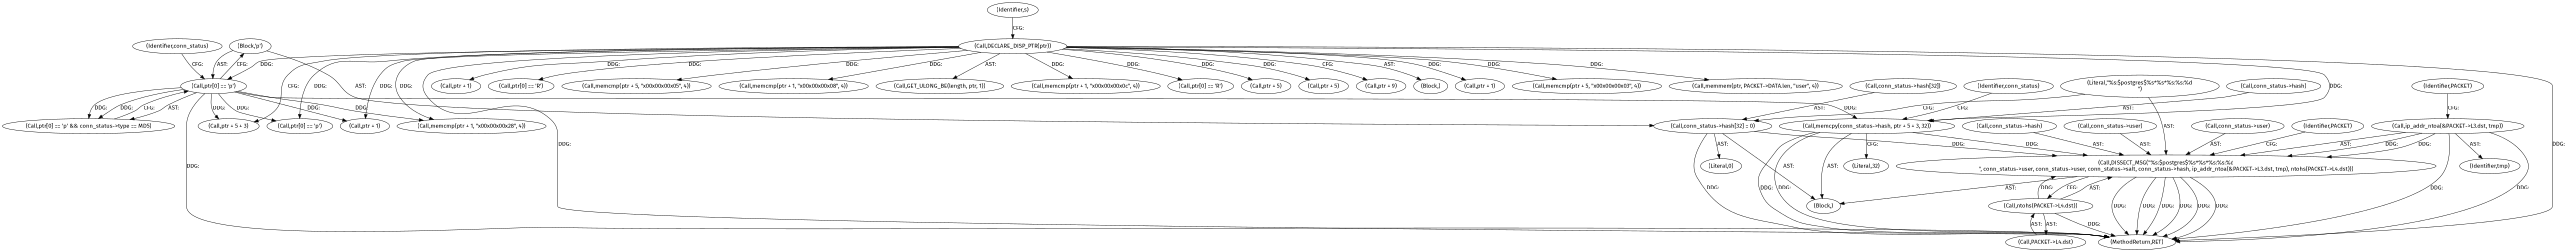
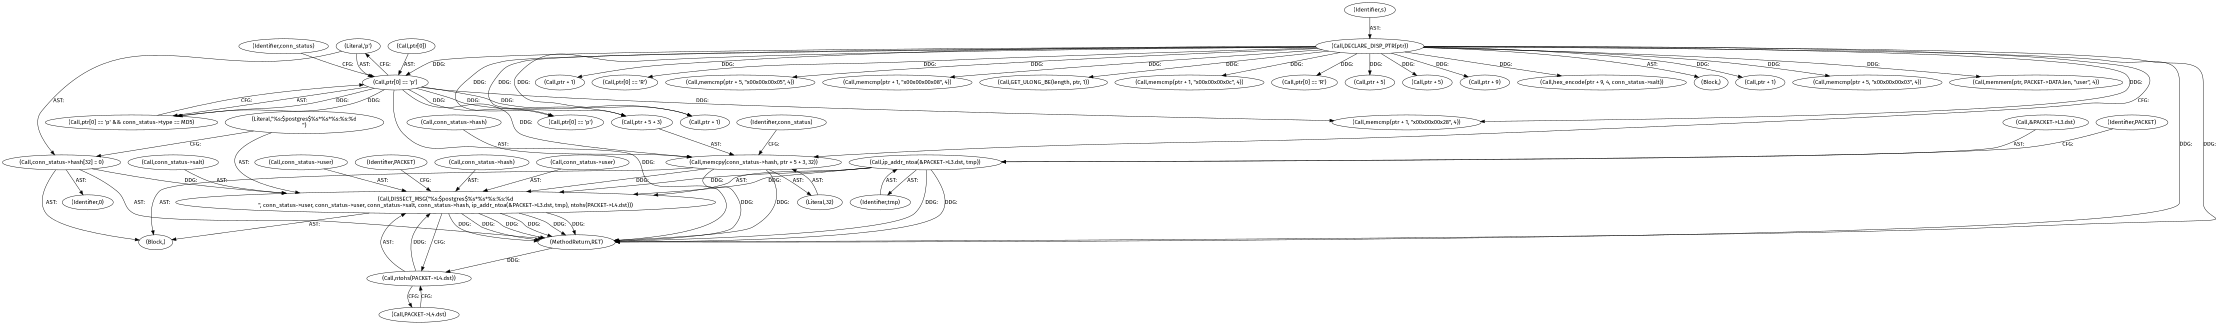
  digraph {
    fontname="Fira Sans"
    node [fontname="Fira Sans"]
    edge [fontname="Fira Sans"]
    n1 [label="(Call,DISSECT_MSG(\"%s:$postgres$%s*%s*%s:%s:%d\n\", conn_status->user, conn_status->user, conn_status->salt, conn_status->hash, ip_addr_ntoa(&PACKET->L3.dst, tmp), ntohs(PACKET->L4.dst)))"]
    n2 [label="(Call,ntohs(PACKET->L4.dst))"]
    n3 [label="(Block,)"]
    n4 [label="(MethodReturn,RET)"]
    n5 [label="(Call,PACKET->L4.dst)"]
    n6 [label="(Call,memcpy(conn_status->hash, ptr + 5 + 3, 32))"]
    n7 [label="(Literal,32)"]
    n8 [label="(Call,ptr[0] == 'p')"]
    n9 [label="(Call,ptr[0] == 'p' && conn_status->type == MD5)"]
    n10 [label="(Call,ptr + 5 + 3)"]
    n11 [label="(Call,ptr[0] == 'p')"]
    n12 [label="(Call,ptr + 1)"]
-   n13 [label="(Block,'p')"]
+   n13 [label="(Literal,'p')"]
    n14 [label="(Call,memcmp(ptr + 1, \"\x00\x00\x00\x28\", 4))"]
    n15 [label="(Call,conn_status->hash[32] = 0)"]
    n16 [label="(Call,DECLARE_DISP_PTR(ptr))"]
    n17 [label="(Call,ptr + 1)"]
    n18 [label="(Call,ptr[0] == 'R')"]
    n19 [label="(Call,memcmp(ptr + 5, \"\x00\x00\x00\x05\", 4))"]
    n20 [label="(Call,memcmp(ptr + 1, \"\x00\x00\x00\x08\", 4))"]
    n21 [label="(Call,GET_ULONG_BE(length, ptr, 1))"]
    n22 [label="(Call,memcmp(ptr + 1, \"\x00\x00\x00\x0c\", 4))"]
    n23 [label="(Call,ptr[0] == 'R')"]
    n24 [label="(Call,ptr + 5)"]
    n25 [label="(Call,ptr + 5)"]
    n26 [label="(Call,ptr + 9)"]
+   n27 [label="(Call,hex_encode(ptr + 9, 4, conn_status->salt))"]
    n28 [label="(Block,)"]
    n29 [label="(Call,ptr + 1)"]
    n30 [label="(Call,memcmp(ptr + 5, \"\x00\x00\x00\x03\", 4))"]
    n31 [label="(Call,memmem(ptr, PACKET->DATA.len, \"user\", 4))"]
-   n32 [label="(Literal,0)"]
+   n32 [label="(Identifier,0)"]
    n33 [label="(Call,ip_addr_ntoa(&PACKET->L3.dst, tmp))"]
    n34 [label="(Identifier,tmp)"]
    n35 [label="(Identifier,PACKET)"]
    n36 [label="(Identifier,s)"]
    n37 [label="(Call,conn_status->user)"]
    n38 [label="(Literal,\"%s:$postgres$%s*%s*%s:%s:%d\n\")"]
    n39 [label="(Identifier,conn_status)"]
-   n40 [label="(Call,conn_status->hash[32])"]
    n41 [label="(Identifier,PACKET)"]
+   n42 [label="(Call,&PACKET->L3.dst)"]
    n43 [label="(Call,conn_status->hash)"]
    n44 [label="(Call,conn_status->user)"]
+   n45 [label="(Call,conn_status->salt)"]
+   n46 [label="(Call,ptr[0])"]
    n47 [label="(Identifier,conn_status)"]
    n48 [label="(Call,conn_status->hash)"]
    n1 -> n2 [label="CFG: "]
    n1 -> n3 [label="AST: "]
    n1 -> n4 [label="DDG: "]
    n1 -> n4 [label="DDG: "]
    n1 -> n4 [label="DDG: "]
    n1 -> n4 [label="DDG: "]
    n1 -> n4 [label="DDG: "]
    n1 -> n4 [label="DDG: "]
    n2 -> n1 [label="AST: "]
    n2 -> n1 [label="DDG: "]
-   n2 -> n4 [label="DDG: "]
-   n2 -> n5 [label="AST: "]
-   n5 -> n2 [label="AST: "]
+   n4 -> n2 [label="DDG: "]
+   n2 -> n5 [label="CFG: "]
+   n5 -> n2 [label="CFG: "]
    n6 -> n1 [label="DDG: "]
    n6 -> n3 [label="AST: "]
    n6 -> n4 [label="DDG: "]
    n6 -> n4 [label="DDG: "]
-   n6 -> n7 [label="CFG: "]
+   n6 -> n7 [label="AST: "]
+   n7 -> n6 [label="AST: "]
    n8 -> n4 [label="DDG: "]
    n8 -> n6 [label="DDG: "]
    n8 -> n9 [label="AST: "]
    n8 -> n9 [label="DDG: "]
    n8 -> n9 [label="DDG: "]
    n8 -> n10 [label="DDG: "]
    n8 -> n11 [label="DDG: "]
    n8 -> n12 [label="DDG: "]
    n8 -> n13 [label="CFG: "]
    n8 -> n14 [label="DDG: "]
    n9 -> n8 [label="CFG: "]
+   n10 -> n6 [label="AST: "]
    n13 -> n8 [label="AST: "]
    n13 -> n15 [label="AST: "]
    n15 -> n1 [label="DDG: "]
    n15 -> n3 [label="AST: "]
-   n15 -> n4 [label="DDG: "]
+   n15 -> n4 [label="AST: "]
    n15 -> n32 [label="AST: "]
    n16 -> n4 [label="DDG: "]
    n16 -> n4 [label="DDG: "]
-   n16 -> n6 [label="DDG: "]
+   n16 -> n6 [label="CFG: "]
    n16 -> n8 [label="DDG: "]
-   n16 -> n10 [label="CFG: "]
+   n16 -> n10 [label="DDG: "]
    n16 -> n11 [label="DDG: "]
    n16 -> n12 [label="DDG: "]
    n16 -> n14 [label="DDG: "]
    n16 -> n17 [label="DDG: "]
    n16 -> n18 [label="DDG: "]
    n16 -> n19 [label="DDG: "]
    n16 -> n20 [label="DDG: "]
-   n16 -> n21 [label="AST: "]
+   n16 -> n21 [label="DDG: "]
    n16 -> n22 [label="DDG: "]
    n16 -> n23 [label="DDG: "]
    n16 -> n24 [label="DDG: "]
    n16 -> n25 [label="DDG: "]
-   n16 -> n26 [label="CFG: "]
+   n16 -> n26 [label="DDG: "]
+   n16 -> n27 [label="DDG: "]
    n16 -> n28 [label="AST: "]
    n16 -> n29 [label="DDG: "]
    n16 -> n30 [label="DDG: "]
    n16 -> n31 [label="DDG: "]
    n33 -> n1 [label="AST: "]
    n33 -> n1 [label="DDG: "]
    n33 -> n1 [label="DDG: "]
    n33 -> n4 [label="DDG: "]
    n33 -> n4 [label="DDG: "]
    n33 -> n34 [label="AST: "]
+   n34 -> n33 [label="AST: "]
    n35 -> n33 [label="CFG: "]
-   n36 -> n16 [label="CFG: "]
+   n36 -> n16 [label="AST: "]
    n37 -> n1 [label="AST: "]
    n38 -> n1 [label="AST: "]
    n38 -> n15 [label="CFG: "]
    n39 -> n6 [label="CFG: "]
-   n40 -> n15 [label="AST: "]
    n41 -> n1 [label="CFG: "]
+   n42 -> n33 [label="AST: "]
    n43 -> n1 [label="AST: "]
    n44 -> n1 [label="AST: "]
+   n45 -> n1 [label="AST: "]
+   n46 -> n8 [label="AST: "]
    n47 -> n8 [label="CFG: "]
    n48 -> n6 [label="AST: "]
  }
